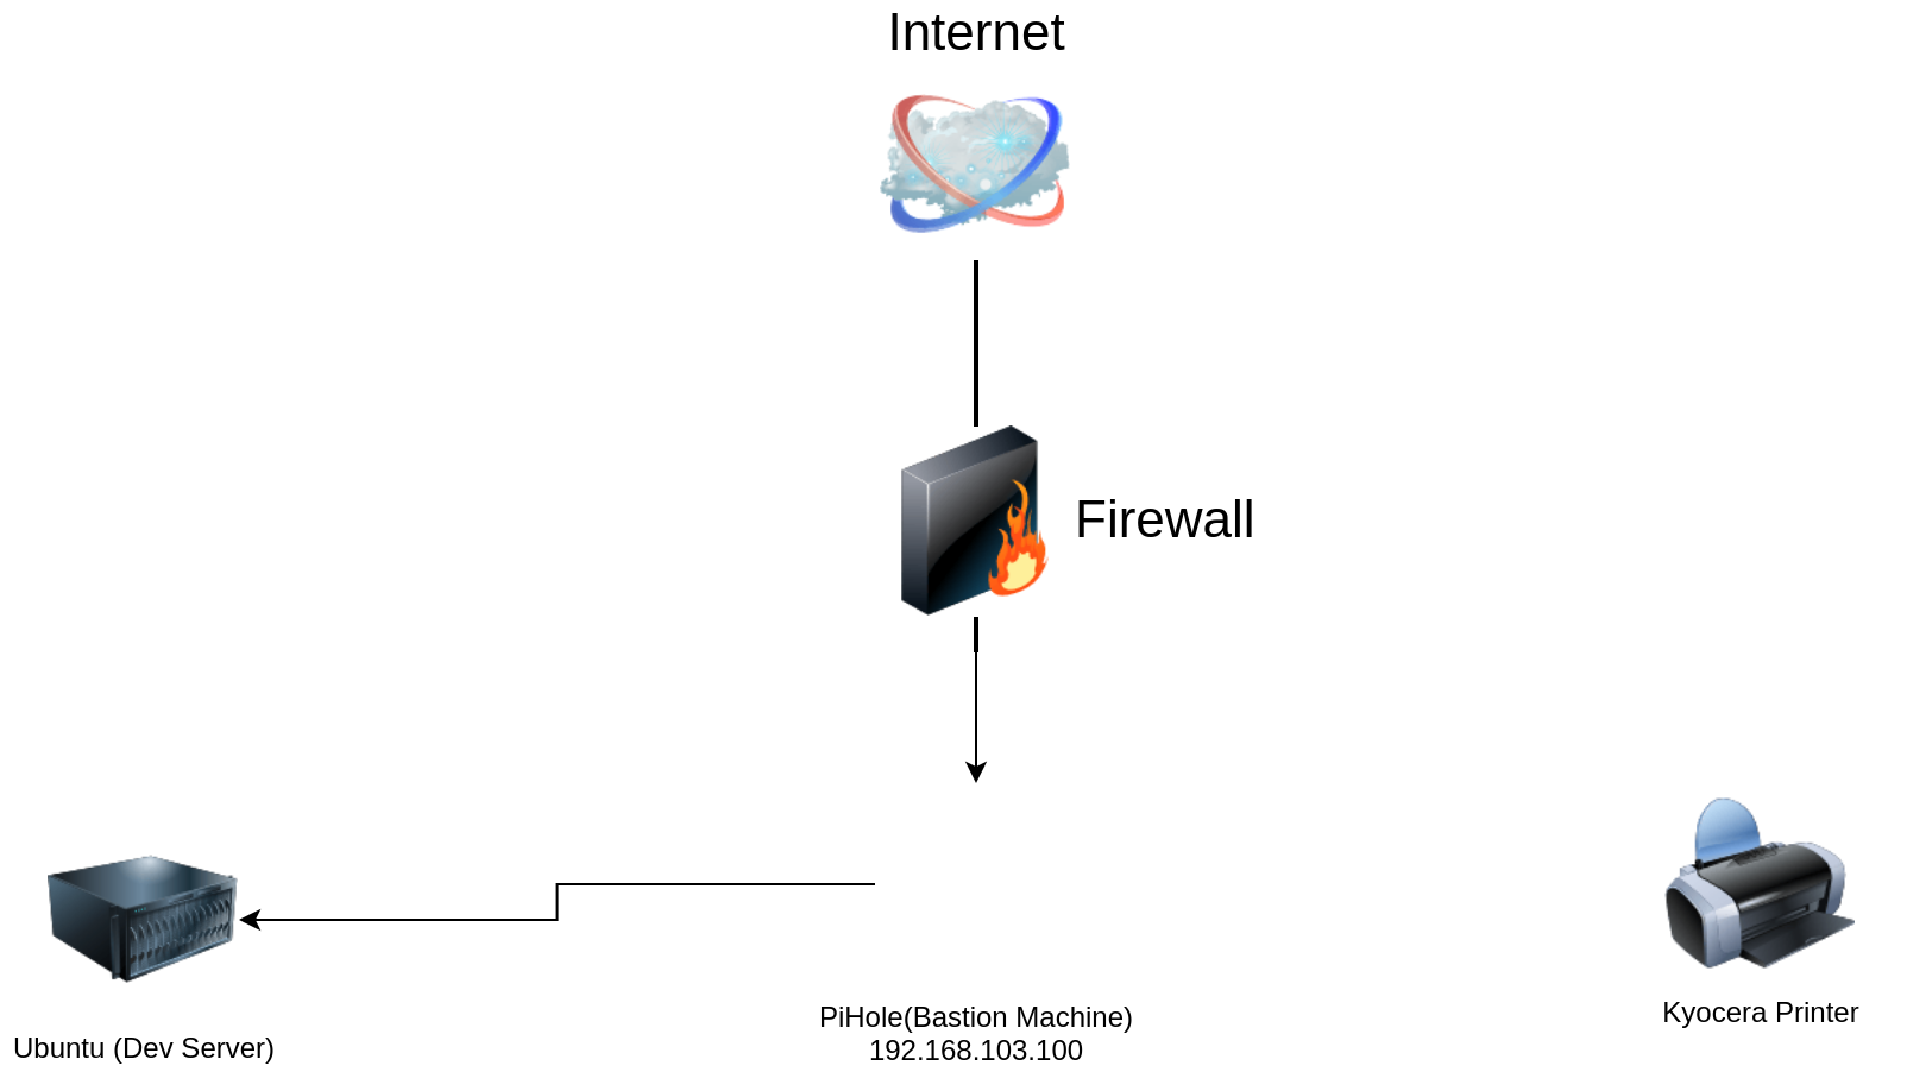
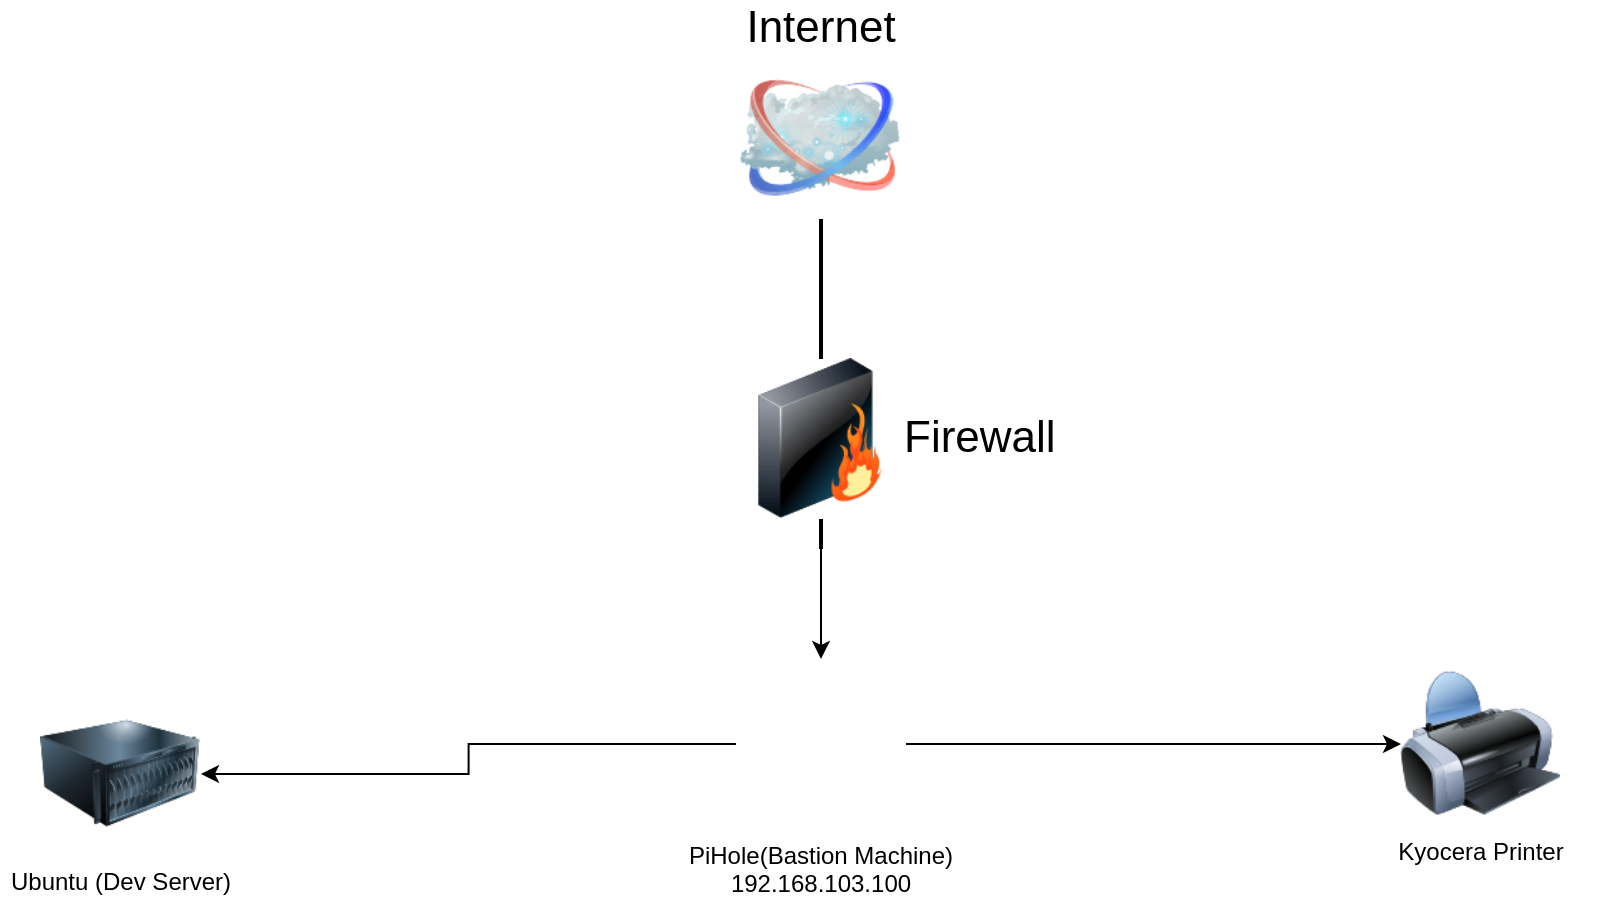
  <mxCell id="0" />
  <mxCell id="1" parent="0" />
  <mxCell id="2" style="edgeStyle=none;rounded=0;html=1;labelBackgroundColor=none;endArrow=none;strokeWidth=2;fontFamily=Verdana;fontSize=22" parent="1" target="6" edge="1"><mxGeometry relative="1" as="geometry"><mxPoint x="410" y="265" as="sourcePoint" /></mxGeometry></mxCell>
  <mxCell id="3" value="Internet" style="image;html=1;labelBackgroundColor=#ffffff;image=img/lib/clip_art/networking/Cloud_128x128.png;rounded=1;shadow=0;comic=0;strokeWidth=2;fontSize=22;labelPosition=center;verticalLabelPosition=top;align=center;verticalAlign=bottom;" parent="1" vertex="1"><mxGeometry x="370" y="20" width="80" height="80" as="geometry" /></mxCell>
  <mxCell id="4" style="edgeStyle=none;rounded=0;html=1;labelBackgroundColor=none;endArrow=none;strokeWidth=2;fontFamily=Verdana;fontSize=22" parent="1" source="6" target="3" edge="1"><mxGeometry relative="1" as="geometry" /></mxCell>
  <mxCell id="5" style="edgeStyle=orthogonalEdgeStyle;rounded=0;orthogonalLoop=1;jettySize=auto;html=1;" edge="1" parent="1" source="6" target="9"><mxGeometry relative="1" as="geometry" /></mxCell>
  <mxCell id="6" value="Firewall" style="image;html=1;labelBackgroundColor=#ffffff;image=img/lib/clip_art/networking/Firewall_128x128.png;rounded=1;shadow=0;comic=0;strokeWidth=2;fontSize=22;labelPosition=right;verticalLabelPosition=middle;align=left;verticalAlign=middle;" parent="1" vertex="1"><mxGeometry x="370" y="170" width="80" height="80" as="geometry" /></mxCell>
  <mxCell id="7" style="edgeStyle=orthogonalEdgeStyle;rounded=0;orthogonalLoop=1;jettySize=auto;html=1;entryX=1;entryY=0.5;entryDx=0;entryDy=0;" edge="1" parent="1" source="9" target="10"><mxGeometry relative="1" as="geometry" /></mxCell>
+ <mxCell id="8" style="edgeStyle=orthogonalEdgeStyle;rounded=0;orthogonalLoop=1;jettySize=auto;html=1;" edge="1" parent="1" source="9" target="11"><mxGeometry relative="1" as="geometry"><mxPoint x="640" y="370" as="targetPoint" /></mxGeometry></mxCell>
  <mxCell id="9" value="PiHole(Bastion Machine)&lt;br&gt;192.168.103.100" style="shape=image;html=1;verticalAlign=top;verticalLabelPosition=bottom;labelBackgroundColor=#ffffff;imageAspect=0;aspect=fixed;image=https://cdn2.iconfinder.com/data/icons/system-flat-buttons/512/raspberry-128.png" vertex="1" parent="1"><mxGeometry x="367.5" y="320" width="85" height="85" as="geometry" /></mxCell>
  <mxCell id="10" value="Ubuntu (Dev Server)" style="image;html=1;image=img/lib/clip_art/computers/Server_128x128.png" vertex="1" parent="1"><mxGeometry x="20" y="337.5" width="80" height="80" as="geometry" /></mxCell>
  <mxCell id="11" value="Kyocera Printer&lt;br&gt;" style="image;html=1;image=img/lib/clip_art/computers/Printer_128x128.png" vertex="1" parent="1"><mxGeometry x="700" y="322.5" width="80" height="80" as="geometry" /></mxCell>
